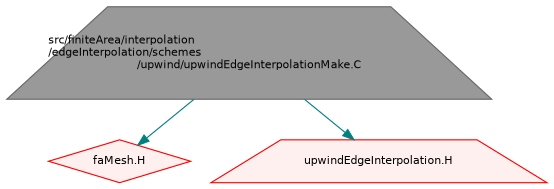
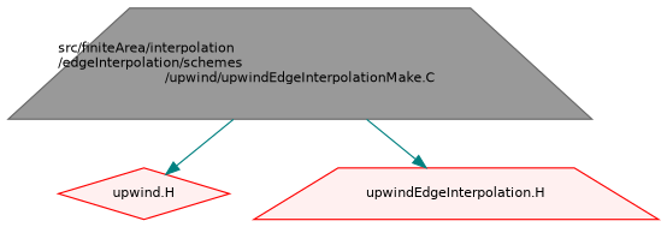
  digraph {
    node [color=red fillcolor="#FFF0F0" fontname=Helvetica fontsize=10 shape=trapezium style=filled]
    edge [color=teal fontname=Helvetica fontsize=10 labelfontname=Helvetica labelfontsize=10 style=solid]
    n1 [color=gray40 fillcolor=grey60 fontcolor=black height=0.2 label="src/finiteArea/interpolation\l/edgeInterpolation/schemes\l/upwind/upwindEdgeInterpolationMake.C" width=0.4]
-   n2 [height=0.2 label="faMesh.H" shape=diamond width=0.4]
+   n2 [height=0.2 label="upwind.H" shape=diamond width=0.4]
    n3 [height=0.2 label="upwindEdgeInterpolation.H" width=0.4]
    n1 -> n2
    n1 -> n3
  }
